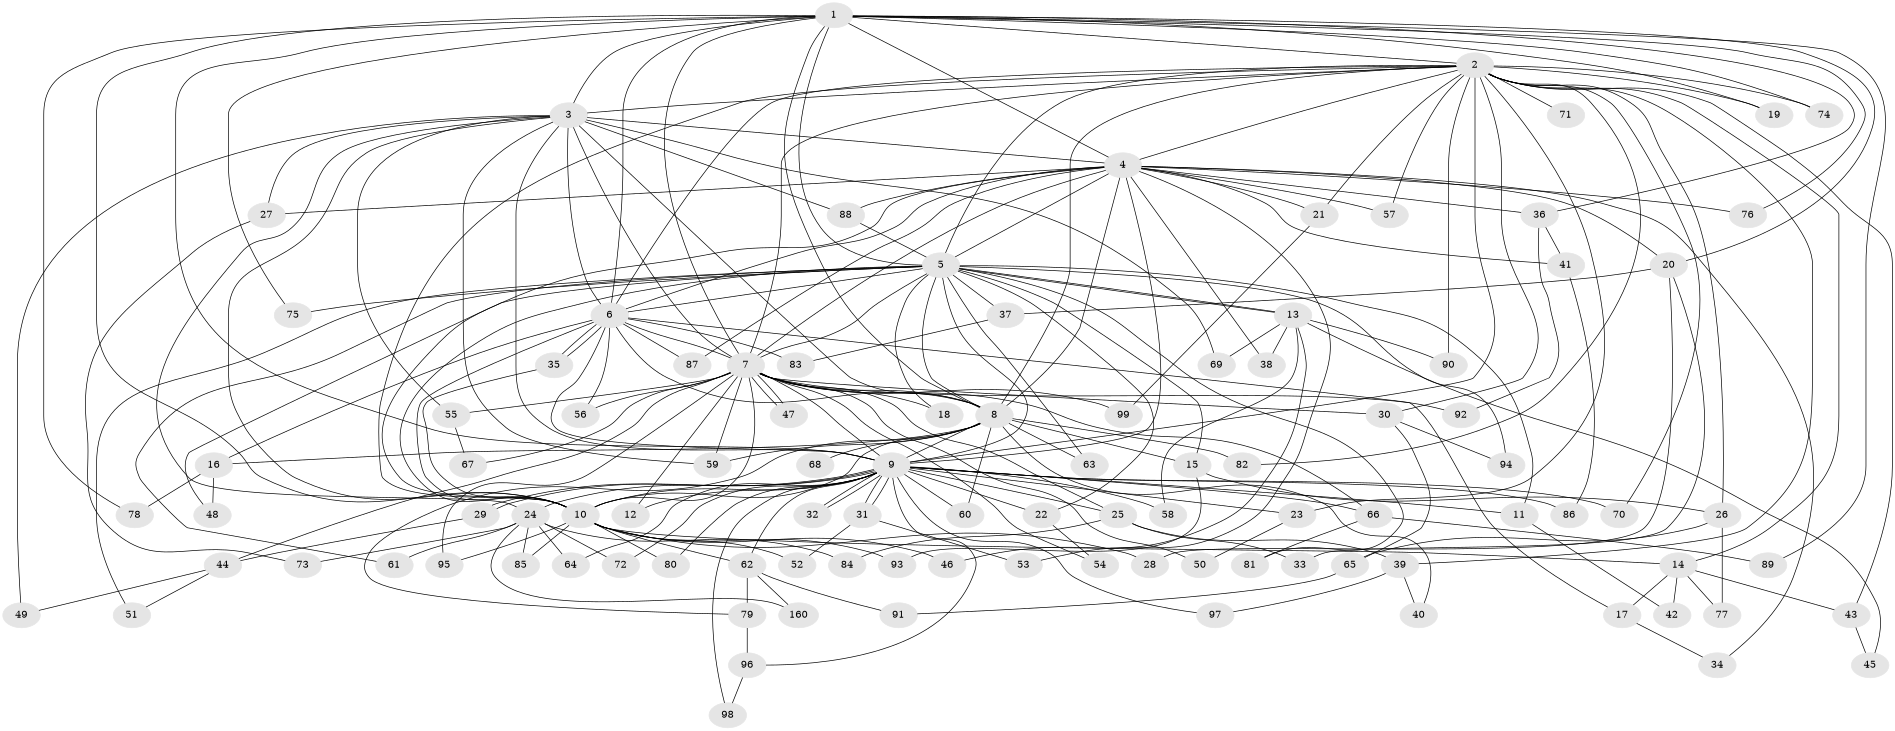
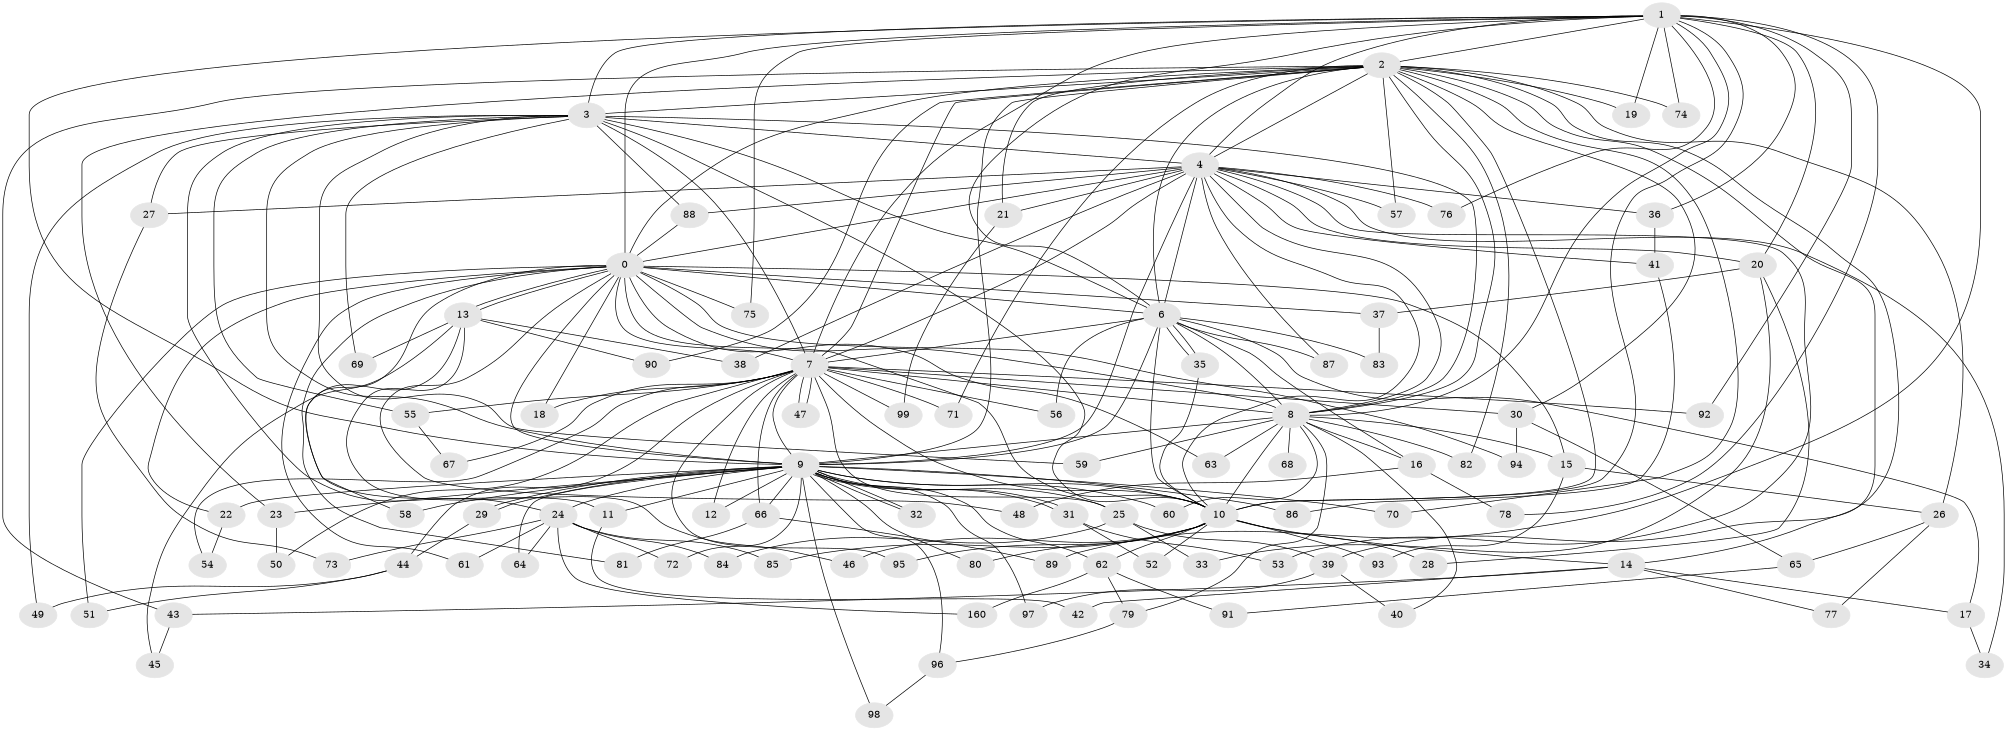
  graph {
    node [color=gray90 style=filled]
    1
    2
    3
    4
-   5
+   5 [label=0]
    6
    7
    8
    9
    10
    19
    20
    36
    74
    75
    76
    78
    89
    92
    14
    21
    23
    26
    30
    39
    43
    57
    70
    71
    82
    90
    24
    27
    49
    55
    59
    69
    88
    34
    38
    41
    53
    87
    11
    13
    15
    18
    22
    37
    48
    51
    61
    63
    81
    94
    16
    17
    35
    56
    83
    12
    25
    44
    47
    50
    54
    66
    67
    95
    99
    40
    60
    68
    79
    29
    31
    32
    58
    62
    64
    72
    80
    86
    96
    97
    98
    28
    46
    52
    85
    93
    33
    42
    77
    65
    45
    73
    84
    n99 [label=160]
    91
    1 -- 2
    1 -- 3
    1 -- 4
    1 -- 5
    1 -- 6
    1 -- 7
    1 -- 8
    1 -- 9
    1 -- 10
    1 -- 19
    1 -- 20
    1 -- 36
    1 -- 74
    1 -- 75
    1 -- 76
    1 -- 78
    1 -- 89
-   36 -- 92
+   1 -- 92
    2 -- 3
    2 -- 4
    2 -- 5
    2 -- 6
    2 -- 7
    2 -- 8
    2 -- 9
    2 -- 10
    2 -- 19
    2 -- 74
    2 -- 14
    2 -- 21
    2 -- 23
    2 -- 26
    2 -- 30
    2 -- 39
    2 -- 43
    2 -- 57
    2 -- 70
    2 -- 71
    2 -- 82
    2 -- 90
    3 -- 4
    3 -- 6
    3 -- 7
    3 -- 8
    3 -- 9
    3 -- 10
    3 -- 24
    3 -- 27
    3 -- 49
    3 -- 55
    3 -- 59
    3 -- 69
    3 -- 88
    4 -- 5
    4 -- 6
    4 -- 7
    4 -- 8
    4 -- 9
    4 -- 10
    4 -- 20
    4 -- 36
    4 -- 76
    4 -- 21
    4 -- 57
    4 -- 27
    4 -- 88
    4 -- 34
    4 -- 38
    4 -- 41
    4 -- 53
    4 -- 87
    5 -- 6
    5 -- 7
    5 -- 8
    5 -- 9
    5 -- 10
    5 -- 75
    5 -- 11
    5 -- 13
    5 -- 13
    5 -- 15
    5 -- 18
    5 -- 22
    5 -- 37
    5 -- 48
    5 -- 51
    5 -- 61
    5 -- 63
    5 -- 81
    5 -- 94
    6 -- 7
    6 -- 8
    6 -- 9
    6 -- 10
    6 -- 87
    6 -- 16
    6 -- 17
    6 -- 35
    6 -- 35
    6 -- 56
    6 -- 83
    7 -- 8
    7 -- 9
    7 -- 10
    7 -- 92
    7 -- 30
-   7 -- 59
+   7 -- 71
    7 -- 55
    7 -- 18
    7 -- 56
    7 -- 12
    7 -- 25
    7 -- 44
    7 -- 47
    7 -- 47
    7 -- 50
    7 -- 54
    7 -- 66
    7 -- 67
    7 -- 95
    7 -- 99
    8 -- 9
    8 -- 10
    8 -- 82
    8 -- 59
    8 -- 15
    8 -- 63
    8 -- 16
    8 -- 40
    8 -- 60
    8 -- 68
    8 -- 79
    9 -- 10
    9 -- 23
    9 -- 70
    9 -- 24
    9 -- 11
    9 -- 22
    9 -- 12
    9 -- 25
    9 -- 66
    9 -- 60
    9 -- 29
    9 -- 29
    9 -- 31
    9 -- 31
    9 -- 32
    9 -- 32
    9 -- 58
    9 -- 62
    9 -- 64
    9 -- 72
    9 -- 80
    9 -- 86
    9 -- 96
    9 -- 97
    9 -- 98
    10 -- 14
    10 -- 95
    10 -- 62
    10 -- 80
    10 -- 28
    10 -- 46
    10 -- 52
    10 -- 85
    10 -- 93
    20 -- 37
    20 -- 28
    20 -- 33
    36 -- 41
    14 -- 43
    14 -- 17
    14 -- 42
    14 -- 77
    21 -- 99
    23 -- 50
    26 -- 77
    26 -- 65
    30 -- 94
    30 -- 65
    39 -- 40
    39 -- 97
    43 -- 45
    24 -- 61
    24 -- 64
    24 -- 72
    24 -- 85
    24 -- 73
    24 -- 84
    24 -- n99
    27 -- 73
    55 -- 67
    88 -- 5
    41 -- 86
    11 -- 42
    13 -- 90
    13 -- 69
    13 -- 38
    13 -- 58
    13 -- 46
    13 -- 45
    15 -- 26
    15 -- 93
    22 -- 54
    37 -- 83
    16 -- 78
    16 -- 48
    17 -- 34
    35 -- 10
    25 -- 39
    25 -- 33
    25 -- 84
    44 -- 49
    44 -- 51
    66 -- 89
    66 -- 81
    79 -- 96
    29 -- 44
    31 -- 53
    31 -- 52
    62 -- 79
    62 -- n99
    62 -- 91
    96 -- 98
    65 -- 91
  }
